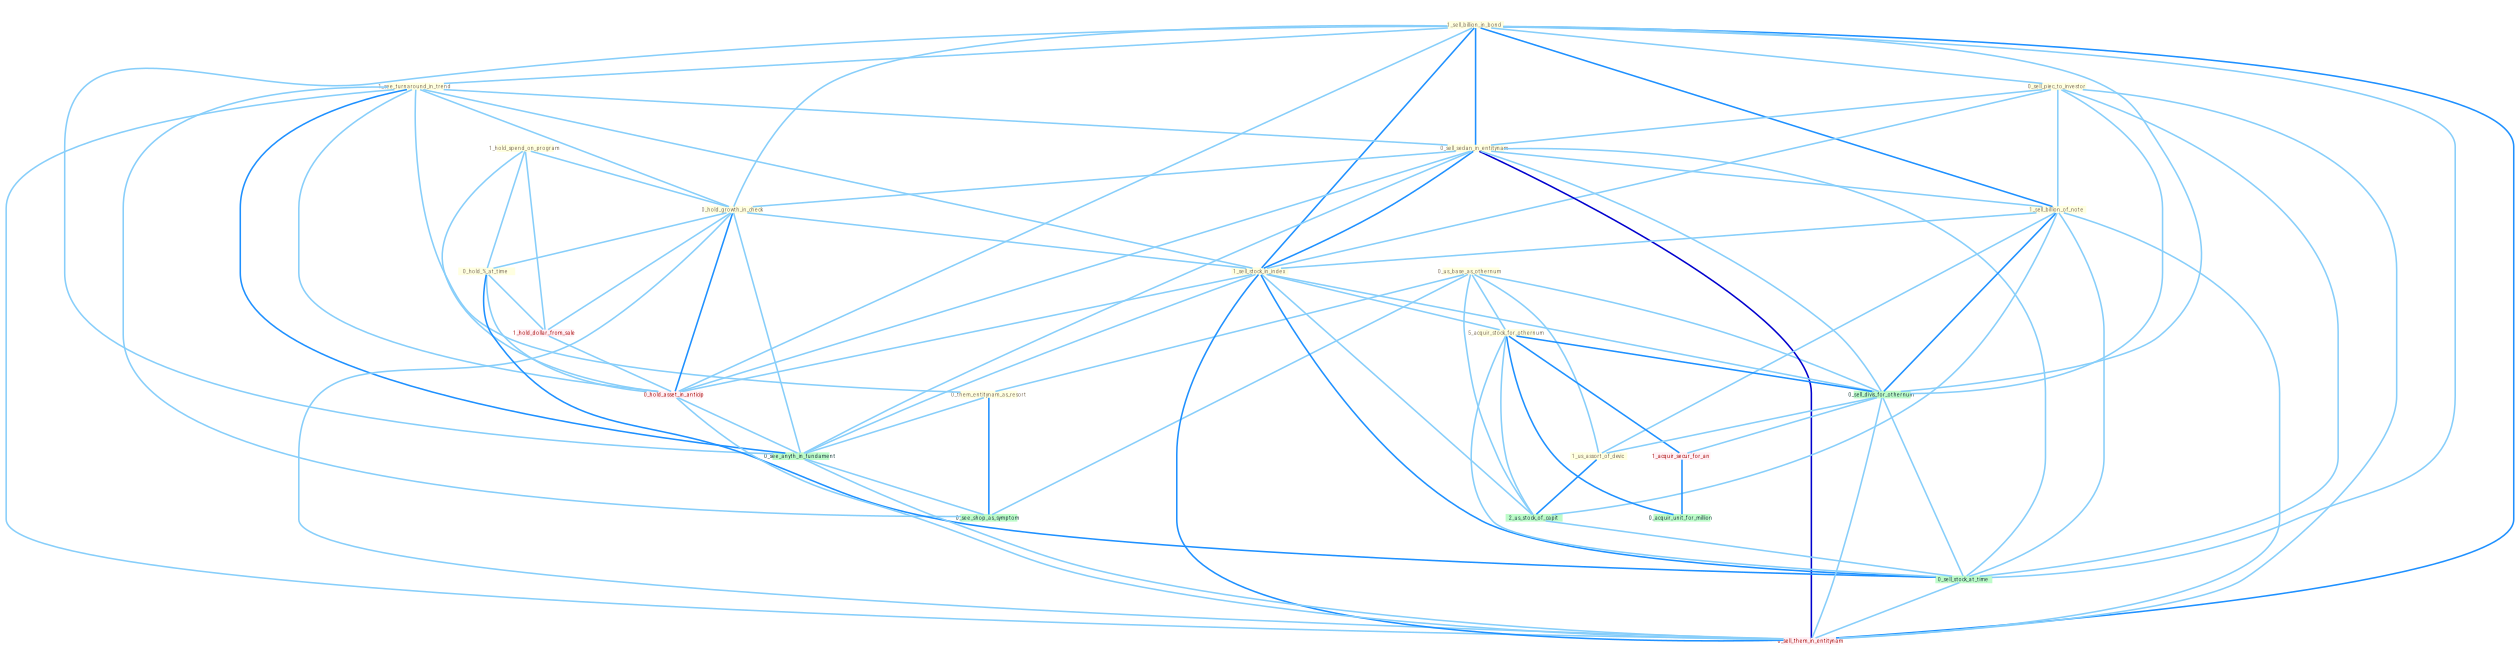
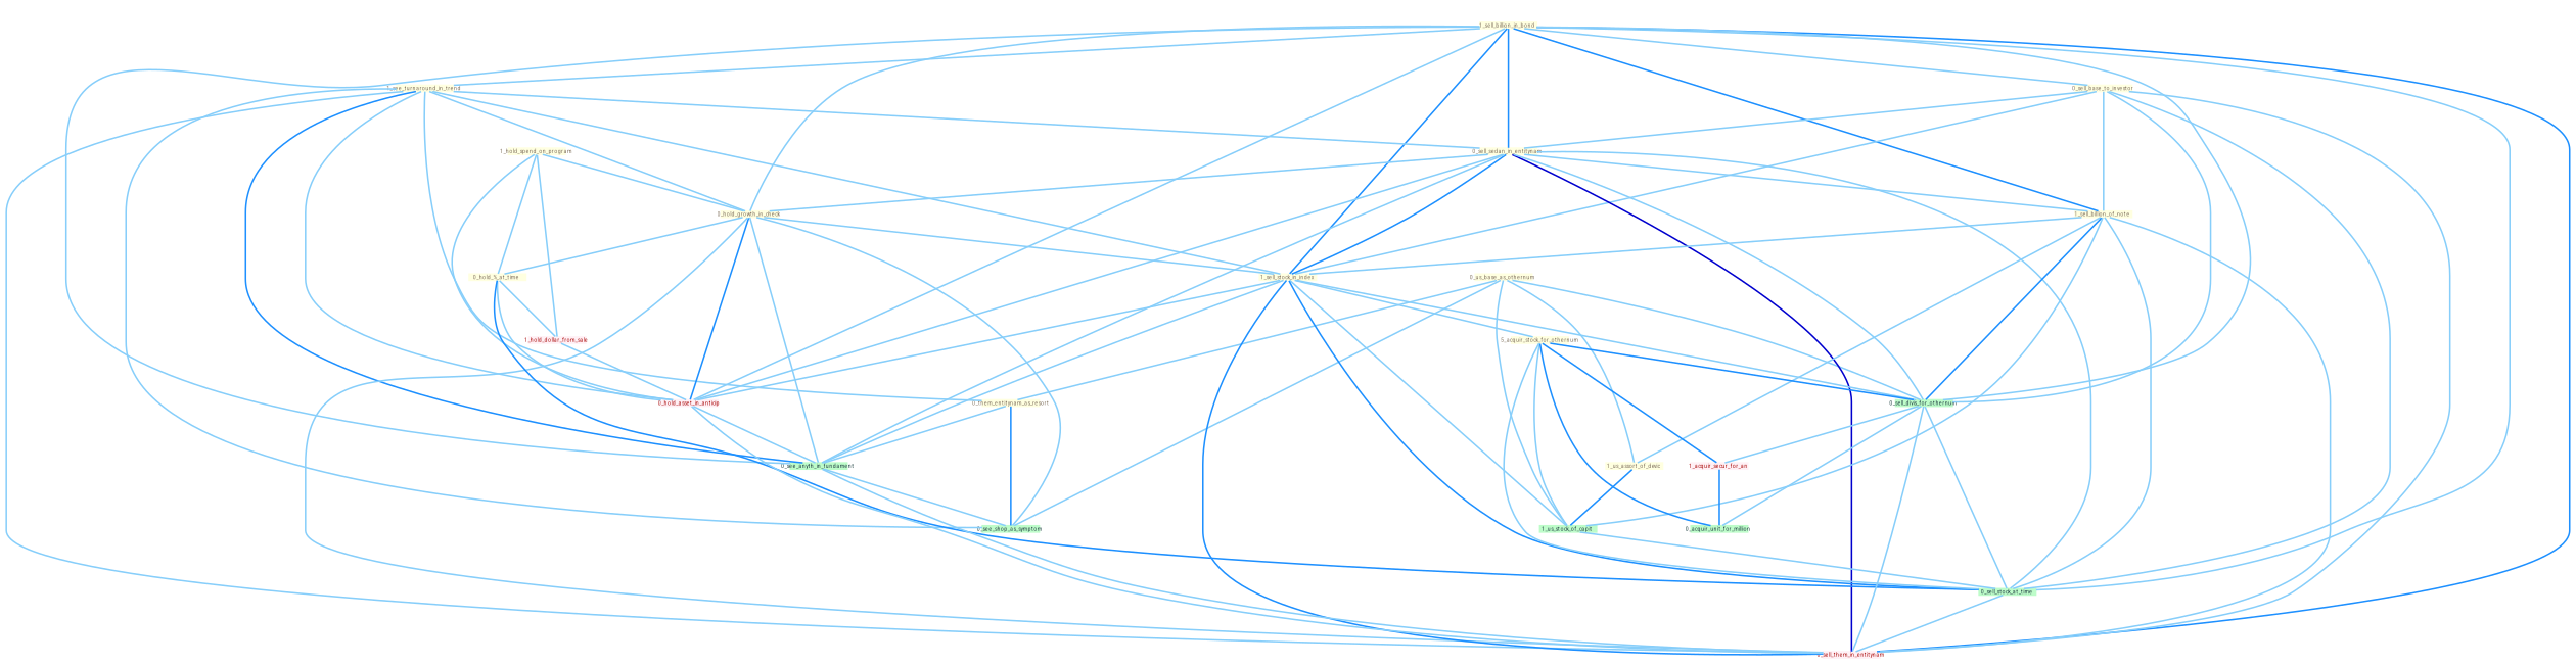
  graph {
    fontname="Roboto Condensed"
    node [color="#ffffe0" fixedsize=true fontcolor="#8b7d6b" fontname="Roboto Condensed" fontsize=4 shape=polygon style=filled]
    edge [color="#87cefa" fontname="Roboto Condensed" w=1]
    "0_us_base_as_othernum " [height=.06 width=.5]
    "1_sell_billion_in_bond " [height=.06 width=.5]
    "1_see_turnaround_in_trend " [height=.06 width=.5]
-   "0_sell_piec_to_investor " [height=.06 width=.5]
+   "0_sell_piec_to_investor " [height=.06 width=.5 label="0_sell_base_to_investor"]
    "1_hold_spend_on_program " [height=.06 width=.5]
    "0_sell_sedan_in_entitynam " [height=.06 width=.5]
    n7 [height=.06 label="0_them_entitynam_as_resort" width=.5]
    "0_hold_growth_in_check " [height=.06 width=.5]
    "1_sell_billion_of_note " [height=.06 width=.5]
    "1_sell_stock_in_index " [height=.06 width=.5]
    "0_hold_%_at_time " [height=.06 width=.5]
    "1_us_assort_of_devic " [height=.06 width=.5]
    n13 [height=.06 label="5_acquir_stock_for_othernum" width=.5]
    "1_acquir_secur_for_an " [color="#fff0f5" fontcolor="#b22222" height=.06 width=.5]
    "1_hold_dollar_from_sale " [color="#fff0f5" fontcolor="#b22222" height=.06 width=.5]
    "0_hold_asset_in_anticip " [color="#fff0f5" fontcolor="#b22222" height=.06 width=.5]
    "0_sell_them_in_entitynam " [color="#fff0f5" fontcolor="#b22222" height=.06 width=.5]
    "0_sell_divis_for_othernum " [color="#BDFCC9" fontcolor="#2f4f4f" height=.06 width=.5]
-   "1_us_stock_of_capit " [color="#BDFCC9" fontcolor="#2f4f4f" height=.06 width=.5 label="2_us_stock_of_capit"]
+   "1_us_stock_of_capit " [color="#BDFCC9" fontcolor="#2f4f4f" height=.06 width=.5]
    "0_see_shop_as_symptom " [color="#BDFCC9" fontcolor="#2f4f4f" height=.06 width=.5]
    "0_sell_stock_at_time " [color="#BDFCC9" fontcolor="#2f4f4f" height=.06 width=.5]
    "0_see_anyth_in_fundament " [color="#BDFCC9" fontcolor="#2f4f4f" height=.06 width=.5]
    "0_acquir_unit_for_million " [color="#BDFCC9" fontcolor="#2f4f4f" height=.06 width=.5]
    subgraph sub_1 {
      "0_us_base_as_othernum "
      "1_sell_billion_in_bond "
      "1_see_turnaround_in_trend "
      "0_sell_piec_to_investor "
      "1_hold_spend_on_program "
      "0_sell_sedan_in_entitynam "
      n7
      "0_hold_growth_in_check "
      "1_sell_billion_of_note "
      "1_sell_stock_in_index "
      "0_hold_%_at_time "
      "1_us_assort_of_devic "
      n13
    }
    subgraph sub_2 {
      "1_acquir_secur_for_an "
      "1_hold_dollar_from_sale "
      "0_hold_asset_in_anticip "
      "0_sell_them_in_entitynam "
    }
    "0_us_base_as_othernum " -- n7
    "0_us_base_as_othernum " -- "1_us_assort_of_devic "
-   "0_us_base_as_othernum " -- n13
    "0_us_base_as_othernum " -- "0_sell_divis_for_othernum "
    "0_us_base_as_othernum " -- "1_us_stock_of_capit "
    "0_us_base_as_othernum " -- "0_see_shop_as_symptom "
    "1_sell_billion_in_bond " -- "1_see_turnaround_in_trend "
    "1_sell_billion_in_bond " -- "0_sell_piec_to_investor "
    "1_sell_billion_in_bond " -- "0_sell_sedan_in_entitynam " [color="#1e90ff" w=2]
    "1_sell_billion_in_bond " -- "0_hold_growth_in_check "
    "1_sell_billion_in_bond " -- "1_sell_billion_of_note " [color="#1e90ff" w=2]
    "1_sell_billion_in_bond " -- "1_sell_stock_in_index " [color="#1e90ff" w=2]
    "1_sell_billion_in_bond " -- "0_hold_asset_in_anticip "
    "1_sell_billion_in_bond " -- "0_sell_them_in_entitynam " [color="#1e90ff" w=2]
    "1_sell_billion_in_bond " -- "0_sell_divis_for_othernum "
    "1_sell_billion_in_bond " -- "0_sell_stock_at_time "
    "1_sell_billion_in_bond " -- "0_see_anyth_in_fundament "
    "1_see_turnaround_in_trend " -- "0_sell_sedan_in_entitynam "
    "1_see_turnaround_in_trend " -- n7
    "1_see_turnaround_in_trend " -- "0_hold_growth_in_check "
    "1_see_turnaround_in_trend " -- "1_sell_stock_in_index "
    "1_see_turnaround_in_trend " -- "0_hold_asset_in_anticip "
    "1_see_turnaround_in_trend " -- "0_sell_them_in_entitynam "
    "1_see_turnaround_in_trend " -- "0_see_shop_as_symptom "
    "1_see_turnaround_in_trend " -- "0_see_anyth_in_fundament " [color="#1e90ff" w=2]
    "0_sell_piec_to_investor " -- "0_sell_sedan_in_entitynam "
    "0_sell_piec_to_investor " -- "1_sell_billion_of_note "
    "0_sell_piec_to_investor " -- "1_sell_stock_in_index "
    "0_sell_piec_to_investor " -- "0_sell_them_in_entitynam "
    "0_sell_piec_to_investor " -- "0_sell_divis_for_othernum "
    "0_sell_piec_to_investor " -- "0_sell_stock_at_time "
    "1_hold_spend_on_program " -- "0_hold_growth_in_check "
    "1_hold_spend_on_program " -- "0_hold_%_at_time "
    "1_hold_spend_on_program " -- "1_hold_dollar_from_sale "
    "1_hold_spend_on_program " -- "0_hold_asset_in_anticip "
    "0_sell_sedan_in_entitynam " -- "0_hold_growth_in_check "
    "0_sell_sedan_in_entitynam " -- "1_sell_billion_of_note "
    "0_sell_sedan_in_entitynam " -- "1_sell_stock_in_index " [color="#1e90ff" w=2]
    "0_sell_sedan_in_entitynam " -- "0_hold_asset_in_anticip "
    "0_sell_sedan_in_entitynam " -- "0_sell_them_in_entitynam " [color="#0000cd" w=3]
    "0_sell_sedan_in_entitynam " -- "0_sell_divis_for_othernum "
    "0_sell_sedan_in_entitynam " -- "0_sell_stock_at_time "
    "0_sell_sedan_in_entitynam " -- "0_see_anyth_in_fundament "
    n7 -- "0_see_shop_as_symptom " [color="#1e90ff" w=2]
    n7 -- "0_see_anyth_in_fundament "
    "0_hold_growth_in_check " -- "1_sell_stock_in_index "
    "0_hold_growth_in_check " -- "0_hold_%_at_time "
-   "0_hold_growth_in_check " -- "1_hold_dollar_from_sale "
+   "0_hold_growth_in_check " -- "0_see_shop_as_symptom "
    "0_hold_growth_in_check " -- "0_hold_asset_in_anticip " [color="#1e90ff" w=2]
    "0_hold_growth_in_check " -- "0_sell_them_in_entitynam "
    "0_hold_growth_in_check " -- "0_see_anyth_in_fundament "
    "1_sell_billion_of_note " -- "1_sell_stock_in_index "
    "1_sell_billion_of_note " -- "1_us_assort_of_devic "
    "1_sell_billion_of_note " -- "0_sell_them_in_entitynam "
    "1_sell_billion_of_note " -- "0_sell_divis_for_othernum " [color="#1e90ff"]
    "1_sell_billion_of_note " -- "1_us_stock_of_capit "
    "1_sell_billion_of_note " -- "0_sell_stock_at_time "
    "1_sell_stock_in_index " -- n13
    "1_sell_stock_in_index " -- "0_hold_asset_in_anticip "
    "1_sell_stock_in_index " -- "0_sell_them_in_entitynam " [color="#1e90ff" w=2]
    "1_sell_stock_in_index " -- "0_sell_divis_for_othernum "
    "1_sell_stock_in_index " -- "1_us_stock_of_capit "
    "1_sell_stock_in_index " -- "0_sell_stock_at_time " [color="#1e90ff" w=2]
    "1_sell_stock_in_index " -- "0_see_anyth_in_fundament "
    "0_hold_%_at_time " -- "1_hold_dollar_from_sale "
    "0_hold_%_at_time " -- "0_hold_asset_in_anticip "
    "0_hold_%_at_time " -- "0_sell_stock_at_time " [color="#1e90ff" w=2]
    "1_us_assort_of_devic " -- "1_us_stock_of_capit " [color="#1e90ff" w=2]
    n13 -- "1_acquir_secur_for_an " [color="#1e90ff" w=2]
    n13 -- "0_sell_divis_for_othernum " [color="#1e90ff" w=2]
    n13 -- "1_us_stock_of_capit "
    n13 -- "0_sell_stock_at_time "
    n13 -- "0_acquir_unit_for_million " [color="#1e90ff" w=2]
    "1_acquir_secur_for_an " -- "0_acquir_unit_for_million " [color="#1e90ff" w=2]
    "1_hold_dollar_from_sale " -- "0_hold_asset_in_anticip "
    "0_hold_asset_in_anticip " -- "0_sell_them_in_entitynam "
    "0_hold_asset_in_anticip " -- "0_see_anyth_in_fundament "
    "0_sell_divis_for_othernum " -- "1_acquir_secur_for_an "
    "0_sell_divis_for_othernum " -- "0_sell_them_in_entitynam "
    "0_sell_divis_for_othernum " -- "0_sell_stock_at_time "
-   "0_sell_divis_for_othernum " -- "1_us_assort_of_devic "
+   "0_sell_divis_for_othernum " -- "0_acquir_unit_for_million "
    "1_us_stock_of_capit " -- "0_sell_stock_at_time "
    "0_sell_stock_at_time " -- "0_sell_them_in_entitynam "
    "0_see_anyth_in_fundament " -- "0_sell_them_in_entitynam "
    "0_see_anyth_in_fundament " -- "0_see_shop_as_symptom "
  }
